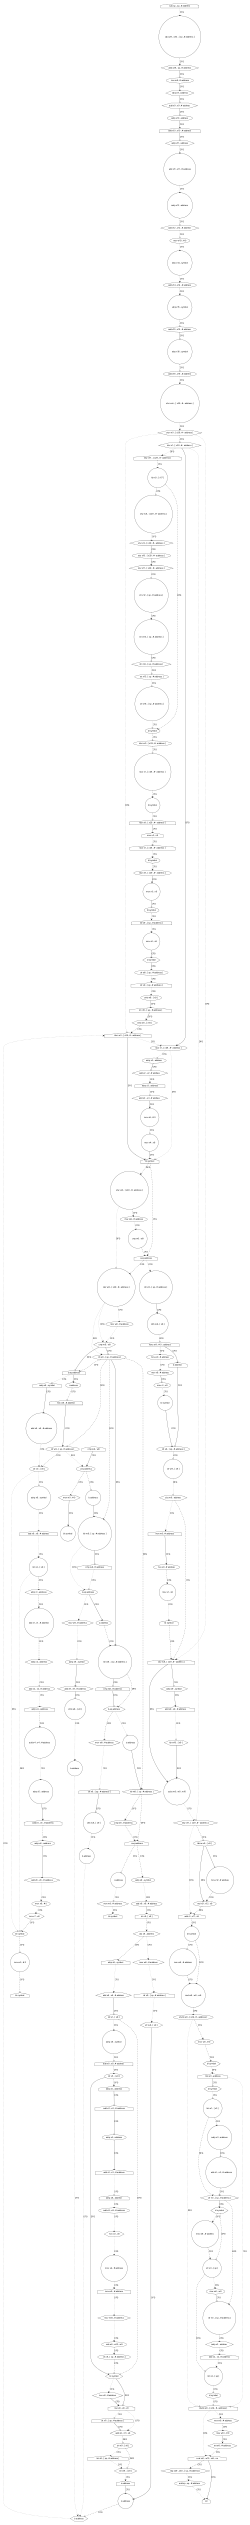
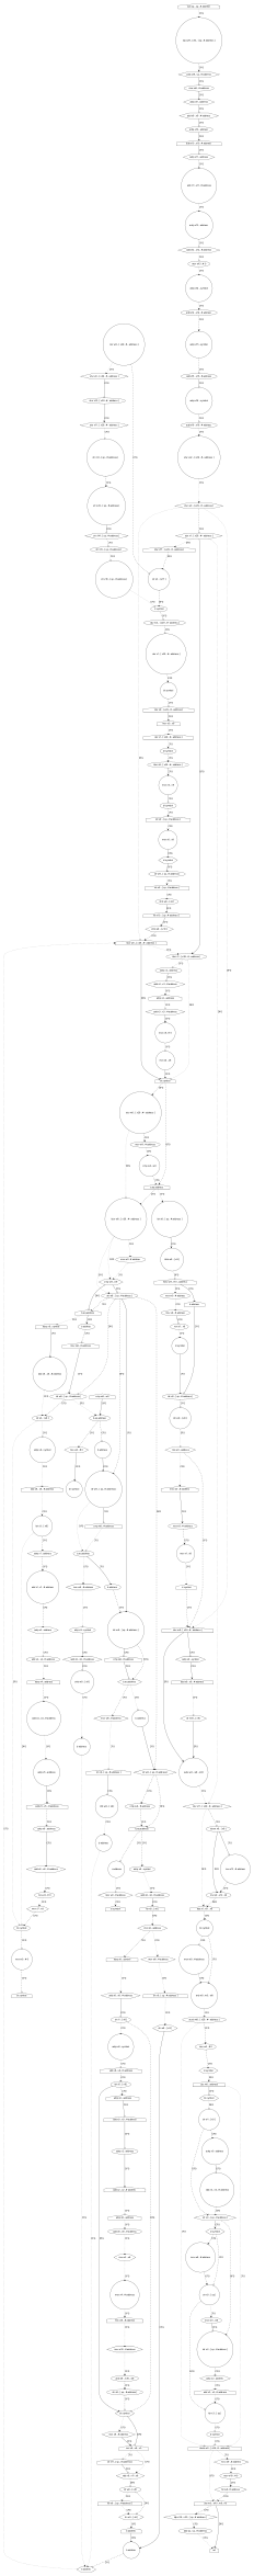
  digraph {
    fontname=Inter
    node [fontname=Inter shape=circle]
    edge [arrowhead=tee fontname=Inter style=dotted]
    n1 [label="sub sp , sp , # address" shape=house]
    n2 [label="stp x29 , x30 , [ sp , # address ]"]
    n3 [label="add x29 , sp , # address" shape=hexagon]
    n4 [label="mov w8 , # address" shape=ellipse]
    n5 [label="adrp x9 , address" shape=hexagon]
    n6 [label="add x9 , x9 , # address" shape=hexagon]
    n7 [label="adrp x10 , address" shape=ellipse]
    n8 [label="add x10 , x10 , # address" shape=house]
    n9 [label="adrp x11 , address" shape=hexagon]
    n10 [label="add x11 , x11 , # address"]
    n11 [label="adrp x12 , address"]
    n12 [label="add x12 , x12 , # address" shape=hexagon]
    n13 [label="mov w13 , # 0" shape=ellipse]
    n14 [label="adrp x14 , symbol"]
    n15 [label="add x14 , x14 , # address" shape=ellipse]
    n16 [label="adrp x15 , symbol"]
    n17 [label="add x15 , x15 , # address" shape=ellipse]
    n18 [label="adrp x16 , symbol"]
    n19 [label="add x16 , x16 , # address" shape=ellipse]
    n20 [label="stur wzr , [ x29 , #- address ]"]
    n21 [label="stur w0 , [ x29 , #- address ]" shape=hexagon]
    n22 [label="stur x1 , [ x29 , #- address ]" shape=hexagon]
    n23 [label="ldur w0 , [ x29 , #- address ]" shape=house]
    n24 [label="ldur w8 , [ x29 , #- address ]" shape=house]
    n25 [label="ldur x17 , [ x29 , #- address ]" shape=house]
    n26 [label="ldur x11 , [ x29 , #- address ]" shape=hexagon]
    n27 [label="ldur x1 , [ x29 , #- address ]" shape=ellipse]
    n28 [label="bl symbol" shape=house]
    n29 [label="adrp x9 , symbol" shape=hexagon]
    n30 [label="subs w0 , w8 , w10"]
    n31 [label="ldr x0 , [ x17 ]"]
    n32 [label="ldrsw x9 , [ x9 ]" shape=ellipse]
    n33 [label="add x1 , x11 , x9" shape=house]
    n34 [label="adrp x2 , address" shape=ellipse]
    n35 [label="stur w8 , [ x29 , #- address ]"]
    n36 [label="bl symbol" shape=ellipse]
    n37 [label="stur x9 , [ x29 , #- address ]" shape=hexagon]
    n38 [label="ldur w0 , [ x29 , #- address ]" shape=ellipse]
    n39 [label="stur x10 , [ x29 , #- address ]" shape=ellipse]
    n40 [label="stur x11 , [ x29 , #- address ]" shape=hexagon]
    n41 [label="str x12 , [ sp , # address ]"]
    n42 [label="str w13 , [ sp , # address ]"]
    n43 [label="str x14 , [ sp , # address ]" shape=hexagon]
    n44 [label="str x15 , [ sp , # address ]" shape=ellipse]
    n45 [label="str x16 , [ sp , # address ]"]
    n46 [label="ldur x1 , [ x29 , #- address ]"]
    n47 [label="bl symbol"]
    n48 [label="ldur x9 , [ x29 , #- address ]" shape=house]
    n49 [label="mov x0 , x9" shape=house]
    n50 [label="ldur x1 , [ x29 , #- address ]" shape=house]
    n51 [label="bl symbol" shape=ellipse]
    n52 [label="ldur x9 , [ x29 , #- address ]" shape=ellipse]
    n53 [label="mov x0 , x9"]
    n54 [label="bl symbol" shape=ellipse]
    n55 [label="ldr x9 , [ sp , # address ]" shape=house]
    n56 [label="mov x0 , x9"]
    n57 [label="bl symbol" shape=hexagon]
    n58 [label="ldr w8 , [ sp , # address ]" shape=ellipse]
    n59 [label="ldr x9 , [ sp , # address ]" shape=house]
    n60 [label="strb w8 , [ x9 ]" shape=ellipse]
    n61 [label="ldr x10 , [ sp , # address ]" shape=house]
    n62 [label="strb w8 , [ x10 ]" shape=hexagon]
    n63 [label="stur w0 , [ x29 , #- address ]"]
    n64 [label="b.eq address" shape=house]
    n65 [label="ldr x8 , [ sp , # address ]"]
    n66 [label="ldrb w9 , [ x8 ]"]
    n67 [label="tbnz w9 , # 0 , address" shape=house]
    n68 [label="mov w0 , # address" shape=ellipse]
    n69 [label="b address" shape=house]
    n70 [label="mov x8 , # address" shape=ellipse]
    n71 [label="ldr x8 , [ sp , # address ]" shape=ellipse]
    n72 [label="mov x1 , x8" shape=ellipse]
    n73 [label="ldr w9 , [ x8 ]"]
    n74 [label="ldur w8 , [ x29 , #- address ]"]
    n75 [label="mov w9 , # address" shape=ellipse]
    n76 [label="cmp w8 , w9" shape=hexagon]
    n77 [label="str w8 , [ sp , # address ]" shape=ellipse]
    n78 [label="b.eq address" shape=house]
    n79 [label="ldr w9 , [ sp , # address ]" shape=ellipse]
    n80 [label="ldr w8 , [ sp , # address ]"]
    n81 [label="ldr w8 , [ sp , # address ]"]
    n82 [label="ldr w8 , [ sp , # address ]" shape=hexagon]
    n83 [label="adrp x8 , symbol" shape=house]
    n84 [label="b address" shape=ellipse]
    n85 [label="ldr x0 , [ x8 ]" shape=ellipse]
    n86 [label="b.eq address" shape=ellipse]
    n87 [label="cmp w8 , # address" shape=house]
    n88 [label="b.eq address" shape=ellipse]
    n89 [label="cmp w8 , # address" shape=house]
    n90 [label="b.eq address" shape=hexagon]
    n91 [label="cmp w8 , # address" shape=ellipse]
    n92 [label="b.eq address" shape=house]
    n93 [label="add x8 , x8 , # address"]
    n94 [label="mov w8 , # address" shape=house]
    n95 [label="bl symbol"]
    n96 [label="cbz w9 , address" shape=hexagon]
    n97 [label="adrp x8 , symbol"]
    n98 [label="bl symbol" shape=ellipse]
    n99 [label="add x8 , x8 , # address" shape=house]
    n100 [label="mov w0 , # 0"]
    n101 [label="ldr x3 , [ x8 ]"]
    n102 [label="adrp x1 , address" shape=hexagon]
    n103 [label="add x1 , x1 , # address"]
    n104 [label="adrp x2 , address" shape=hexagon]
    n105 [label="add x2 , x2 , # address" shape=ellipse]
    n106 [label="adrp x4 , address" shape=house]
    n107 [label="add x4 , x4 , # address"]
    n108 [label="adrp x5 , address"]
    n109 [label="add x5 , x5 , # address" shape=house]
    n110 [label="adrp x6 , address" shape=ellipse]
    n111 [label="add x6 , x6 , # address" shape=hexagon]
    n112 [label="mov x8 , # 0" shape=ellipse]
    n113 [label="mov x7 , x8" shape=hexagon]
    n114 [label="bl symbol" shape=house]
    n115 [label="add x9 , x9 , # address" shape=house]
    n116 [label="ldr w10 , [ x9 ]" shape=hexagon]
    n117 [label="mov x12 , # address"]
    n118 [label="mul x9 , x12 , x9" shape=ellipse]
    n119 [label="bl symbol"]
    n120 [label="mov w8 , # address"]
    n121 [label="and w8 , w0 , w8"]
    n122 [label="sturb w8 , [ x29 , #- address ]" shape=ellipse]
    n123 [label="mov w0 , # 0" shape=ellipse]
    n124 [label="ldurb w8 , [ x29 , #- address ]" shape=house]
    n125 [label="bl symbol" shape=hexagon]
    n126 [label="mov w9 , # address" shape=hexagon]
    n127 [label="csel w0 , w10 , w9 , ne" shape=house]
    n128 [label="cbz w0 , address" shape=house]
    n129 [label="bl symbol" shape=hexagon]
    n130 [label="ldr w1 , [ x0 ]"]
    n131 [label="mov w10 , # 0" shape=ellipse]
    n132 [label="ldp x29 , x30 , [ sp , # address ]" shape=hexagon]
    n133 [label=ret shape=house]
    n134 [label="adrp x0 , address"]
    n135 [label="str w1 , [ sp , # address ]" shape=hexagon]
    n136 [label="mov w0 , # address" shape=house]
    n137 [label="mov x8 , # address" shape=ellipse]
    n138 [label="mov x1 , x8"]
    n139 [label="bl symbol" shape=house]
    n140 [label="cmp w9 , w8" shape=house]
    n141 [label="mov w0 , # 0" shape=hexagon]
    n142 [label="b address"]
    n143 [label="bl symbol"]
    n144 [label="tst w8 , # address" shape=hexagon]
    n145 [label="add sp , sp , # address" shape=ellipse]
    n146 [label="add x0 , x0 , # address"]
    n147 [label="bl symbol" shape=hexagon]
    n148 [label="ldr w1 , [ sp , # address ]"]
    n149 [label="mov w8 , # address"]
    n150 [label="str x0 , [ sp ]"]
    n151 [label="adrp x2 , address" shape=hexagon]
    n152 [label="mov w0 , w8" shape=ellipse]
    n153 [label="ldr x3 , [ sp ]"]
    n154 [label="bl symbol" shape=ellipse]
    n155 [label="add x2 , x2 , # address" shape=house]
    n156 [label="mov w8 , # address" shape=hexagon]
    n157 [label="b address" shape=ellipse]
    n158 [label="adrp x9 , symbol" shape=ellipse]
    n159 [label="add x9 , x9 , # address" shape=hexagon]
    n160 [label="strb w8 , [ x9 ]"]
    n161 [label="b address"]
    n162 [label="b address" shape=hexagon]
    n163 [label="mov w8 , # address" shape=hexagon]
    n164 [label="b address"]
    n165 [label="ldr x9 , [ sp , # address ]" shape=house]
    n166 [label="strb w8 , [ x9 ]"]
    n167 [label="add x2 , x2 , # address" shape=hexagon]
    n168 [label="adrp x3 , address" shape=house]
    n169 [label="add x3 , x3 , # address" shape=hexagon]
    n170 [label="mov x8 , # 0"]
    n171 [label="mov x4 , x8"]
    n172 [label="mov w9 , # address" shape=ellipse]
    n173 [label="cmp w0 , w9"]
    n174 [label="b address"]
    n175 [label="adrp x8 , symbol" shape=ellipse]
    n176 [label="b address"]
    n177 [label="add x8 , x8 , # address" shape=ellipse]
    n178 [label="mov w0 , # address" shape=hexagon]
    n179 [label="ldr x8 , [ x8 ]" shape=house]
    n180 [label="bl symbol" shape=house]
    n181 [label="cbz x8 , address" shape=hexagon]
    n182 [label="mov w8 , # address" shape=hexagon]
    n183 [label="adrp x8 , symbol" shape=house]
    n184 [label="ldr x9 , [ sp , # address ]" shape=house]
    n185 [label="add x8 , x8 , # address" shape=hexagon]
    n186 [label="str w8 , [ x9 ]" shape=hexagon]
    n187 [label="ldr x1 , [ x8 ]" shape=ellipse]
    n188 [label="b address"]
    n189 [label="adrp x8 , symbol"]
    n190 [label="bl symbol" shape=hexagon]
    n191 [label="add x8 , x8 , # address" shape=house]
    n192 [label="mov x8 , # address" shape=hexagon]
    n193 [label="mul x8 , x8 , x0" shape=house]
    n194 [label="ldr x5 , [ x8 ]" shape=ellipse]
    n195 [label="adrp x0 , address" shape=house]
    n196 [label="add x0 , x0 , # address" shape=house]
    n197 [label="adrp x2 , address" shape=ellipse]
    n198 [label="add x2 , x2 , # address" shape=house]
    n199 [label="adrp x8 , address" shape=house]
    n200 [label="add x8 , x8 , # address" shape=ellipse]
    n201 [label="mov x3 , x8" shape=hexagon]
    n202 [label="mov x4 , # address"]
    n203 [label="mov w9 , # address" shape=house]
    n204 [label="mov w10 , # address" shape=hexagon]
    n205 [label="and w6 , w10 , w9" shape=ellipse]
    n206 [label="str x8 , [ sp , # address ]" shape=ellipse]
    n207 [label="ldr x11 , [ sp , # address ]" shape=house]
    n208 [label="add x8 , x11 , x8" shape=hexagon]
    n209 [label="ldr w9 , [ x8 ]" shape=ellipse]
    n210 [label="ldr x8 , [ sp , # address ]" shape=house]
    n211 [label="str w9 , [ x8 ]" shape=hexagon]
    n212 [label="b address" shape=house]
    n1 -> n2 [label=CFG]
    n2 -> n3 [arrowhead=vee label=CFG style=dashed]
    n3 -> n4 [arrowhead=odot label=CFG style=solid]
    n4 -> n5 [label=CFG style=solid]
    n5 -> n6 [arrowhead=odot label=CFG style=solid]
    n6 -> n7 [arrowhead=odot label=CFG style=solid]
    n7 -> n8 [label=CFG style=solid]
    n8 -> n9 [arrowhead=odot label=CFG style=solid]
    n9 -> n10 [label=CFG style=dashed]
    n10 -> n11 [label=CFG]
    n11 -> n12 [arrowhead=odot label=CFG style=dashed]
    n12 -> n13 [arrowhead=odot label=CFG]
    n13 -> n14 [label=CFG]
    n14 -> n15 [arrowhead=vee label=CFG]
    n15 -> n16 [arrowhead=vee label=CFG style=dashed]
    n16 -> n17 [arrowhead=odot label=CFG style=dashed]
    n17 -> n18 [arrowhead=odot label=CFG style=solid]
    n18 -> n19 [arrowhead=odot label=CFG style=dashed]
    n19 -> n20 [arrowhead=vee label=CFG]
    n20 -> n21 [arrowhead=vee label=CFG]
    n21 -> n22 [arrowhead=odot label=CFG style=dashed]
    n21 -> n23 [arrowhead=odot label=DFG]
    n21 -> n24 [arrowhead=vee label=DFG]
    n22 -> n25 [arrowhead=vee label=DFG]
    n22 -> n26 [arrowhead=odot label=DFG]
    n22 -> n27 [arrowhead=vee label=DFG style=solid]
    n23 -> n27 [label=CFG]
    n23 -> n28 [label=DFG style=solid]
    n24 -> n29 [arrowhead=odot label=CFG style=solid]
    n24 -> n30 [arrowhead=vee label=DFG style=solid]
    n25 -> n31 [label=DFG style=dashed]
    n26 -> n32 [arrowhead=odot label=CFG style=dashed]
    n26 -> n33 [arrowhead=vee label=DFG]
    n27 -> n28 [arrowhead=odot label=DFG]
    n27 -> n34 [arrowhead=odot label=CFG]
    n28 -> n63 [arrowhead=vee label=DFG style=dashed]
    n28 -> n64 [arrowhead=vee label=DFG style=dashed]
    n29 -> n115 [arrowhead=vee label=CFG style=solid]
    n30 -> n26 [label=CFG]
-   n31 -> n35 [arrowhead=odot label=CFG style=dashed]
+   n35 -> n31 [arrowhead=odot label=CFG style=dashed]
    n31 -> n36 [label=DFG style=dashed]
    n32 -> n117 [arrowhead=odot label=CFG style=solid]
    n32 -> n118 [label=DFG style=solid]
    n33 -> n119 [arrowhead=vee label=CFG style=dashed]
    n34 -> n167 [arrowhead=odot label=CFG style=solid]
    n35 -> n37 [label=CFG]
    n36 -> n38 [arrowhead=odot label=CFG style=dashed]
    n37 -> n39 [arrowhead=odot label=CFG style=solid]
    n38 -> n46 [arrowhead=odot label=CFG style=dashed]
    n39 -> n40 [arrowhead=vee label=CFG style=solid]
    n40 -> n41 [arrowhead=odot label=CFG]
    n41 -> n42 [arrowhead=vee label=CFG style=dashed]
    n42 -> n43 [arrowhead=odot label=CFG style=solid]
    n43 -> n44 [arrowhead=odot label=CFG style=dashed]
    n44 -> n45 [arrowhead=odot label=CFG]
    n45 -> n36 [arrowhead=odot label=CFG]
    n46 -> n47 [arrowhead=vee label=CFG style=dashed]
    n47 -> n48 [arrowhead=odot label=CFG style=dashed]
    n48 -> n49 [label=CFG style=solid]
    n49 -> n50 [label=CFG]
    n50 -> n51 [arrowhead=vee label=CFG]
    n51 -> n52 [arrowhead=vee label=CFG style=dashed]
    n52 -> n53 [arrowhead=vee label=CFG style=solid]
    n53 -> n54 [arrowhead=odot label=CFG style=solid]
    n54 -> n55 [arrowhead=vee label=CFG style=dashed]
    n55 -> n56 [arrowhead=vee label=CFG]
    n56 -> n57 [label=CFG style=solid]
    n57 -> n58 [label=CFG style=solid]
    n58 -> n59 [arrowhead=vee label=CFG]
    n59 -> n60 [label=CFG]
    n60 -> n61 [label=CFG style=solid]
    n61 -> n62 [arrowhead=vee label=CFG style=solid]
    n62 -> n23 [arrowhead=vee label=CFG style=dashed]
    n63 -> n74 [arrowhead=odot label=DFG]
    n63 -> n172 [arrowhead=vee label=CFG style=dashed]
    n64 -> n65 [arrowhead=vee label=CFG]
    n64 -> n74 [label=CFG style=dashed]
    n65 -> n66 [arrowhead=vee label=CFG style=solid]
    n66 -> n67 [arrowhead=odot label=DFG]
    n67 -> n68 [label=CFG style=dashed]
    n67 -> n69 [label=CFG style=solid]
    n68 -> n70 [label=CFG]
    n69 -> n71 [arrowhead=odot label=CFG style=solid]
    n70 -> n72 [arrowhead=odot label=CFG style=solid]
    n71 -> n73 [arrowhead=odot label=CFG style=dashed]
    n72 -> n95 [label=CFG]
    n73 -> n96 [arrowhead=odot label=DFG]
    n74 -> n75 [label=CFG]
    n74 -> n76 [arrowhead=vee label=DFG]
    n74 -> n77 [arrowhead=vee label=DFG]
    n75 -> n76 [label=CFG]
    n76 -> n77 [arrowhead=odot label=CFG style=solid]
    n76 -> n78 [arrowhead=odot label=DFG style=solid]
    n77 -> n78 [label=CFG style=dashed]
    n77 -> n79 [arrowhead=odot label=DFG style=dashed]
    n77 -> n80 [label=DFG style=dashed]
    n77 -> n81 [label=DFG style=solid]
    n77 -> n82 [label=DFG style=dashed]
    n78 -> n83 [arrowhead=odot label=CFG]
    n78 -> n84 [arrowhead=vee label=CFG style=solid]
    n79 -> n85 [label=CFG style=dashed]
    n79 -> n86 [arrowhead=vee label=DFG]
    n80 -> n87 [arrowhead=odot label=CFG style=solid]
    n80 -> n88 [label=DFG]
    n81 -> n89 [arrowhead=odot label=CFG style=solid]
    n81 -> n90 [label=DFG style=dashed]
    n82 -> n91 [arrowhead=vee label=CFG style=dashed]
    n82 -> n92 [label=DFG style=dashed]
    n83 -> n93 [label=CFG style=solid]
    n84 -> n94 [arrowhead=odot label=CFG style=dashed]
    n85 -> n97 [arrowhead=odot label=CFG]
    n85 -> n98 [arrowhead=odot label=DFG]
    n86 -> n141 [label=CFG style=dashed]
    n86 -> n142 [arrowhead=odot label=CFG style=dashed]
    n87 -> n88 [arrowhead=odot label=CFG]
    n88 -> n156 [arrowhead=vee label=CFG]
    n88 -> n157 [label=CFG style=solid]
    n89 -> n90 [arrowhead=odot label=CFG style=solid]
    n90 -> n163 [label=CFG style=dashed]
    n90 -> n164 [arrowhead=odot label=CFG]
    n91 -> n92 [arrowhead=vee label=CFG style=dashed]
    n92 -> n175 [arrowhead=vee label=CFG style=dashed]
    n92 -> n176 [arrowhead=odot label=CFG style=dashed]
    n93 -> n85 [label=CFG]
    n94 -> n79 [arrowhead=vee label=CFG style=solid]
    n95 -> n71 [label=CFG style=solid]
    n96 -> n24 [label=CFG style=dashed]
    n96 -> n136 [arrowhead=vee label=CFG]
    n97 -> n99 [label=CFG]
    n98 -> n100 [arrowhead=odot label=CFG style=dashed]
    n99 -> n101 [arrowhead=vee label=CFG]
    n100 -> n114 [arrowhead=odot label=CFG style=dashed]
    n101 -> n98 [arrowhead=odot label=DFG]
    n101 -> n102 [label=CFG style=dashed]
    n102 -> n103 [arrowhead=vee label=CFG style=dashed]
    n103 -> n104 [label=CFG style=dashed]
    n104 -> n105 [arrowhead=odot label=CFG]
    n105 -> n106 [label=CFG]
    n106 -> n107 [label=CFG style=dashed]
    n107 -> n108 [label=CFG]
    n108 -> n109 [arrowhead=vee label=CFG style=solid]
    n109 -> n110 [label=CFG style=dashed]
    n110 -> n111 [label=CFG style=solid]
    n111 -> n112 [arrowhead=vee label=CFG]
    n112 -> n113 [arrowhead=vee label=CFG]
    n113 -> n98 [label=CFG style=dashed]
    n115 -> n116 [arrowhead=odot label=CFG]
    n116 -> n30 [arrowhead=vee label=DFG style=solid]
    n117 -> n118 [arrowhead=vee label=CFG style=dashed]
    n118 -> n33 [label=DFG style=dashed]
    n119 -> n120 [arrowhead=odot label=CFG]
    n119 -> n121 [label=DFG style=dashed]
    n120 -> n121 [label=CFG style=dashed]
    n121 -> n122 [label=DFG style=dashed]
    n122 -> n123 [arrowhead=vee label=CFG style=dashed]
    n122 -> n124 [arrowhead=odot label=DFG]
    n123 -> n125 [label=CFG style=dashed]
    n124 -> n126 [arrowhead=vee label=CFG]
    n124 -> n127 [label=DFG]
    n125 -> n128 [arrowhead=vee label=DFG]
    n126 -> n131 [label=CFG style=dashed]
    n127 -> n132 [arrowhead=vee label=CFG style=dashed]
    n127 -> n133 [label=DFG style=solid]
    n128 -> n124 [arrowhead=odot label=CFG]
    n128 -> n129 [arrowhead=odot label=CFG style=solid]
    n129 -> n130 [arrowhead=odot label=DFG]
    n130 -> n134 [label=CFG style=dashed]
    n130 -> n135 [label=DFG style=dashed]
    n131 -> n144 [arrowhead=vee label=CFG style=solid]
    n132 -> n145 [arrowhead=vee label=CFG]
    n134 -> n146 [arrowhead=odot label=CFG style=solid]
    n135 -> n147 [arrowhead=vee label=CFG style=solid]
    n135 -> n148 [label=DFG style=dashed]
    n136 -> n137 [arrowhead=vee label=CFG style=solid]
    n137 -> n138 [arrowhead=vee label=CFG style=dashed]
    n138 -> n139 [label=CFG]
    n139 -> n24 [arrowhead=vee label=CFG style=dashed]
    n140 -> n86 [arrowhead=vee label=CFG style=solid]
    n141 -> n143 [arrowhead=vee label=CFG style=solid]
    n142 -> n80 [label=CFG style=solid]
    n144 -> n127 [label=CFG style=dashed]
    n145 -> n133 [label=CFG]
    n146 -> n135 [label=CFG style=dashed]
    n147 -> n149 [arrowhead=vee label=CFG style=dashed]
    n147 -> n150 [arrowhead=odot label=DFG style=dashed]
    n148 -> n151 [label=CFG style=dashed]
    n149 -> n150 [arrowhead=vee label=CFG style=dashed]
    n150 -> n152 [arrowhead=vee label=CFG]
    n150 -> n153 [arrowhead=odot label=DFG style=dashed]
    n151 -> n155 [label=CFG]
    n152 -> n148 [arrowhead=odot label=CFG style=solid]
    n153 -> n154 [arrowhead=odot label=CFG]
    n154 -> n124 [arrowhead=odot label=CFG]
    n155 -> n153 [arrowhead=vee label=CFG]
    n156 -> n158 [arrowhead=odot label=CFG]
    n157 -> n81 [label=CFG style=dashed]
    n158 -> n159 [label=CFG style=solid]
    n159 -> n160 [arrowhead=odot label=CFG style=solid]
    n160 -> n161 [arrowhead=vee label=CFG]
    n161 -> n162 [arrowhead=vee label=CFG]
    n162 -> n23 [arrowhead=vee label=CFG]
    n163 -> n165 [arrowhead=odot label=CFG]
    n164 -> n82 [label=CFG style=solid]
    n165 -> n166 [arrowhead=odot label=CFG style=solid]
    n166 -> n174 [label=CFG]
    n167 -> n168 [arrowhead=vee label=CFG]
    n168 -> n169 [arrowhead=odot label=CFG]
    n169 -> n170 [arrowhead=vee label=CFG style=solid]
    n170 -> n171 [arrowhead=odot label=CFG]
    n171 -> n28 [label=CFG style=solid]
    n172 -> n173 [label=CFG]
    n173 -> n64 [label=CFG style=dashed]
    n174 -> n162 [label=CFG]
    n175 -> n177 [label=CFG]
    n176 -> n178 [arrowhead=odot label=CFG]
    n177 -> n179 [label=CFG style=solid]
    n178 -> n180 [arrowhead=vee label=CFG]
    n179 -> n181 [arrowhead=vee label=DFG style=dashed]
    n181 -> n182 [arrowhead=vee label=CFG]
    n181 -> n183 [label=CFG style=dashed]
    n182 -> n184 [arrowhead=vee label=CFG]
    n183 -> n185 [arrowhead=vee label=CFG]
    n184 -> n186 [arrowhead=vee label=CFG]
    n185 -> n187 [arrowhead=odot label=CFG style=solid]
    n186 -> n188 [arrowhead=vee label=CFG style=solid]
    n187 -> n189 [label=CFG]
    n187 -> n190 [arrowhead=odot label=DFG style=dashed]
    n188 -> n162 [arrowhead=odot label=CFG style=dashed]
    n189 -> n191 [arrowhead=odot label=CFG]
    n190 -> n192 [arrowhead=vee label=CFG]
    n190 -> n193 [arrowhead=odot label=DFG style=solid]
    n191 -> n194 [label=CFG style=dashed]
    n192 -> n193 [arrowhead=vee label=CFG style=solid]
    n193 -> n207 [arrowhead=odot label=CFG]
    n193 -> n208 [arrowhead=vee label=CFG]
    n194 -> n190 [label=DFG style=solid]
    n194 -> n195 [arrowhead=vee label=CFG style=dashed]
    n195 -> n196 [arrowhead=odot label=CFG style=solid]
    n196 -> n197 [arrowhead=odot label=CFG style=solid]
    n197 -> n198 [label=CFG style=solid]
    n198 -> n199 [arrowhead=odot label=CFG]
    n199 -> n200 [label=CFG]
    n200 -> n201 [label=CFG]
    n201 -> n202 [label=CFG]
    n202 -> n203 [arrowhead=vee label=CFG]
    n203 -> n204 [label=CFG]
    n204 -> n205 [arrowhead=vee label=CFG]
    n205 -> n206 [arrowhead=vee label=CFG style=dashed]
    n206 -> n190 [arrowhead=odot label=CFG style=dashed]
    n207 -> n208 [arrowhead=odot label=CFG style=solid]
    n208 -> n209 [arrowhead=odot label=DFG style=dashed]
    n209 -> n210 [label=CFG]
    n209 -> n211 [arrowhead=odot label=DFG style=dashed]
    n210 -> n211 [arrowhead=vee label=CFG]
    n211 -> n212 [arrowhead=vee label=CFG]
    n212 -> n188 [label=CFG style=solid]
  }
